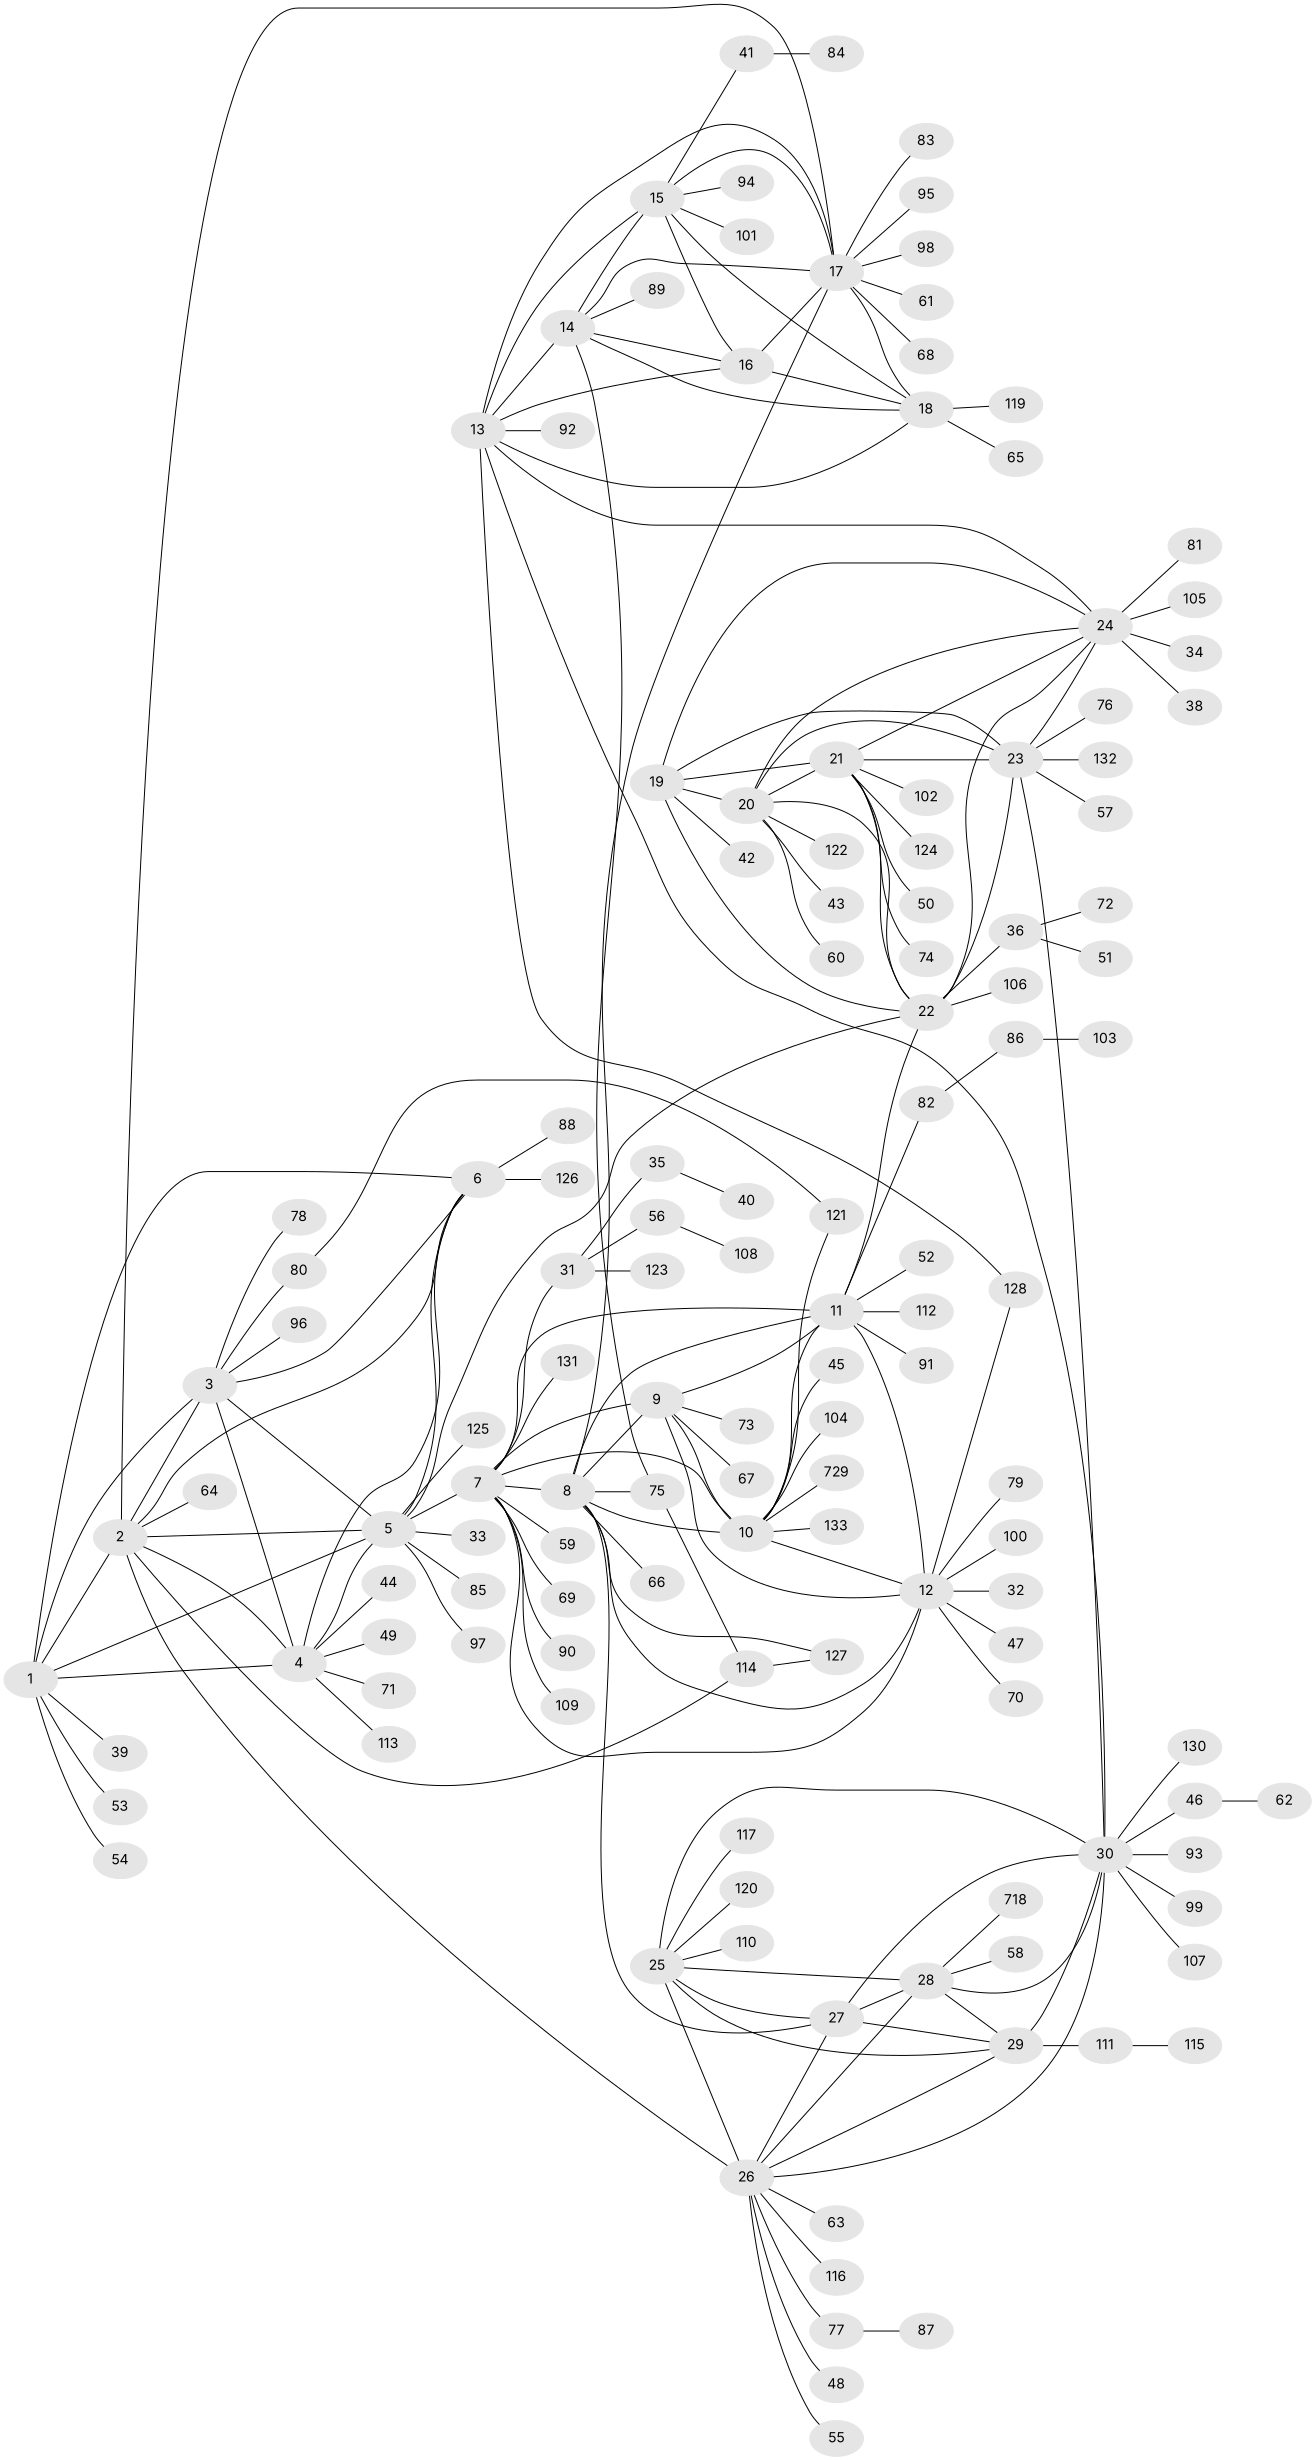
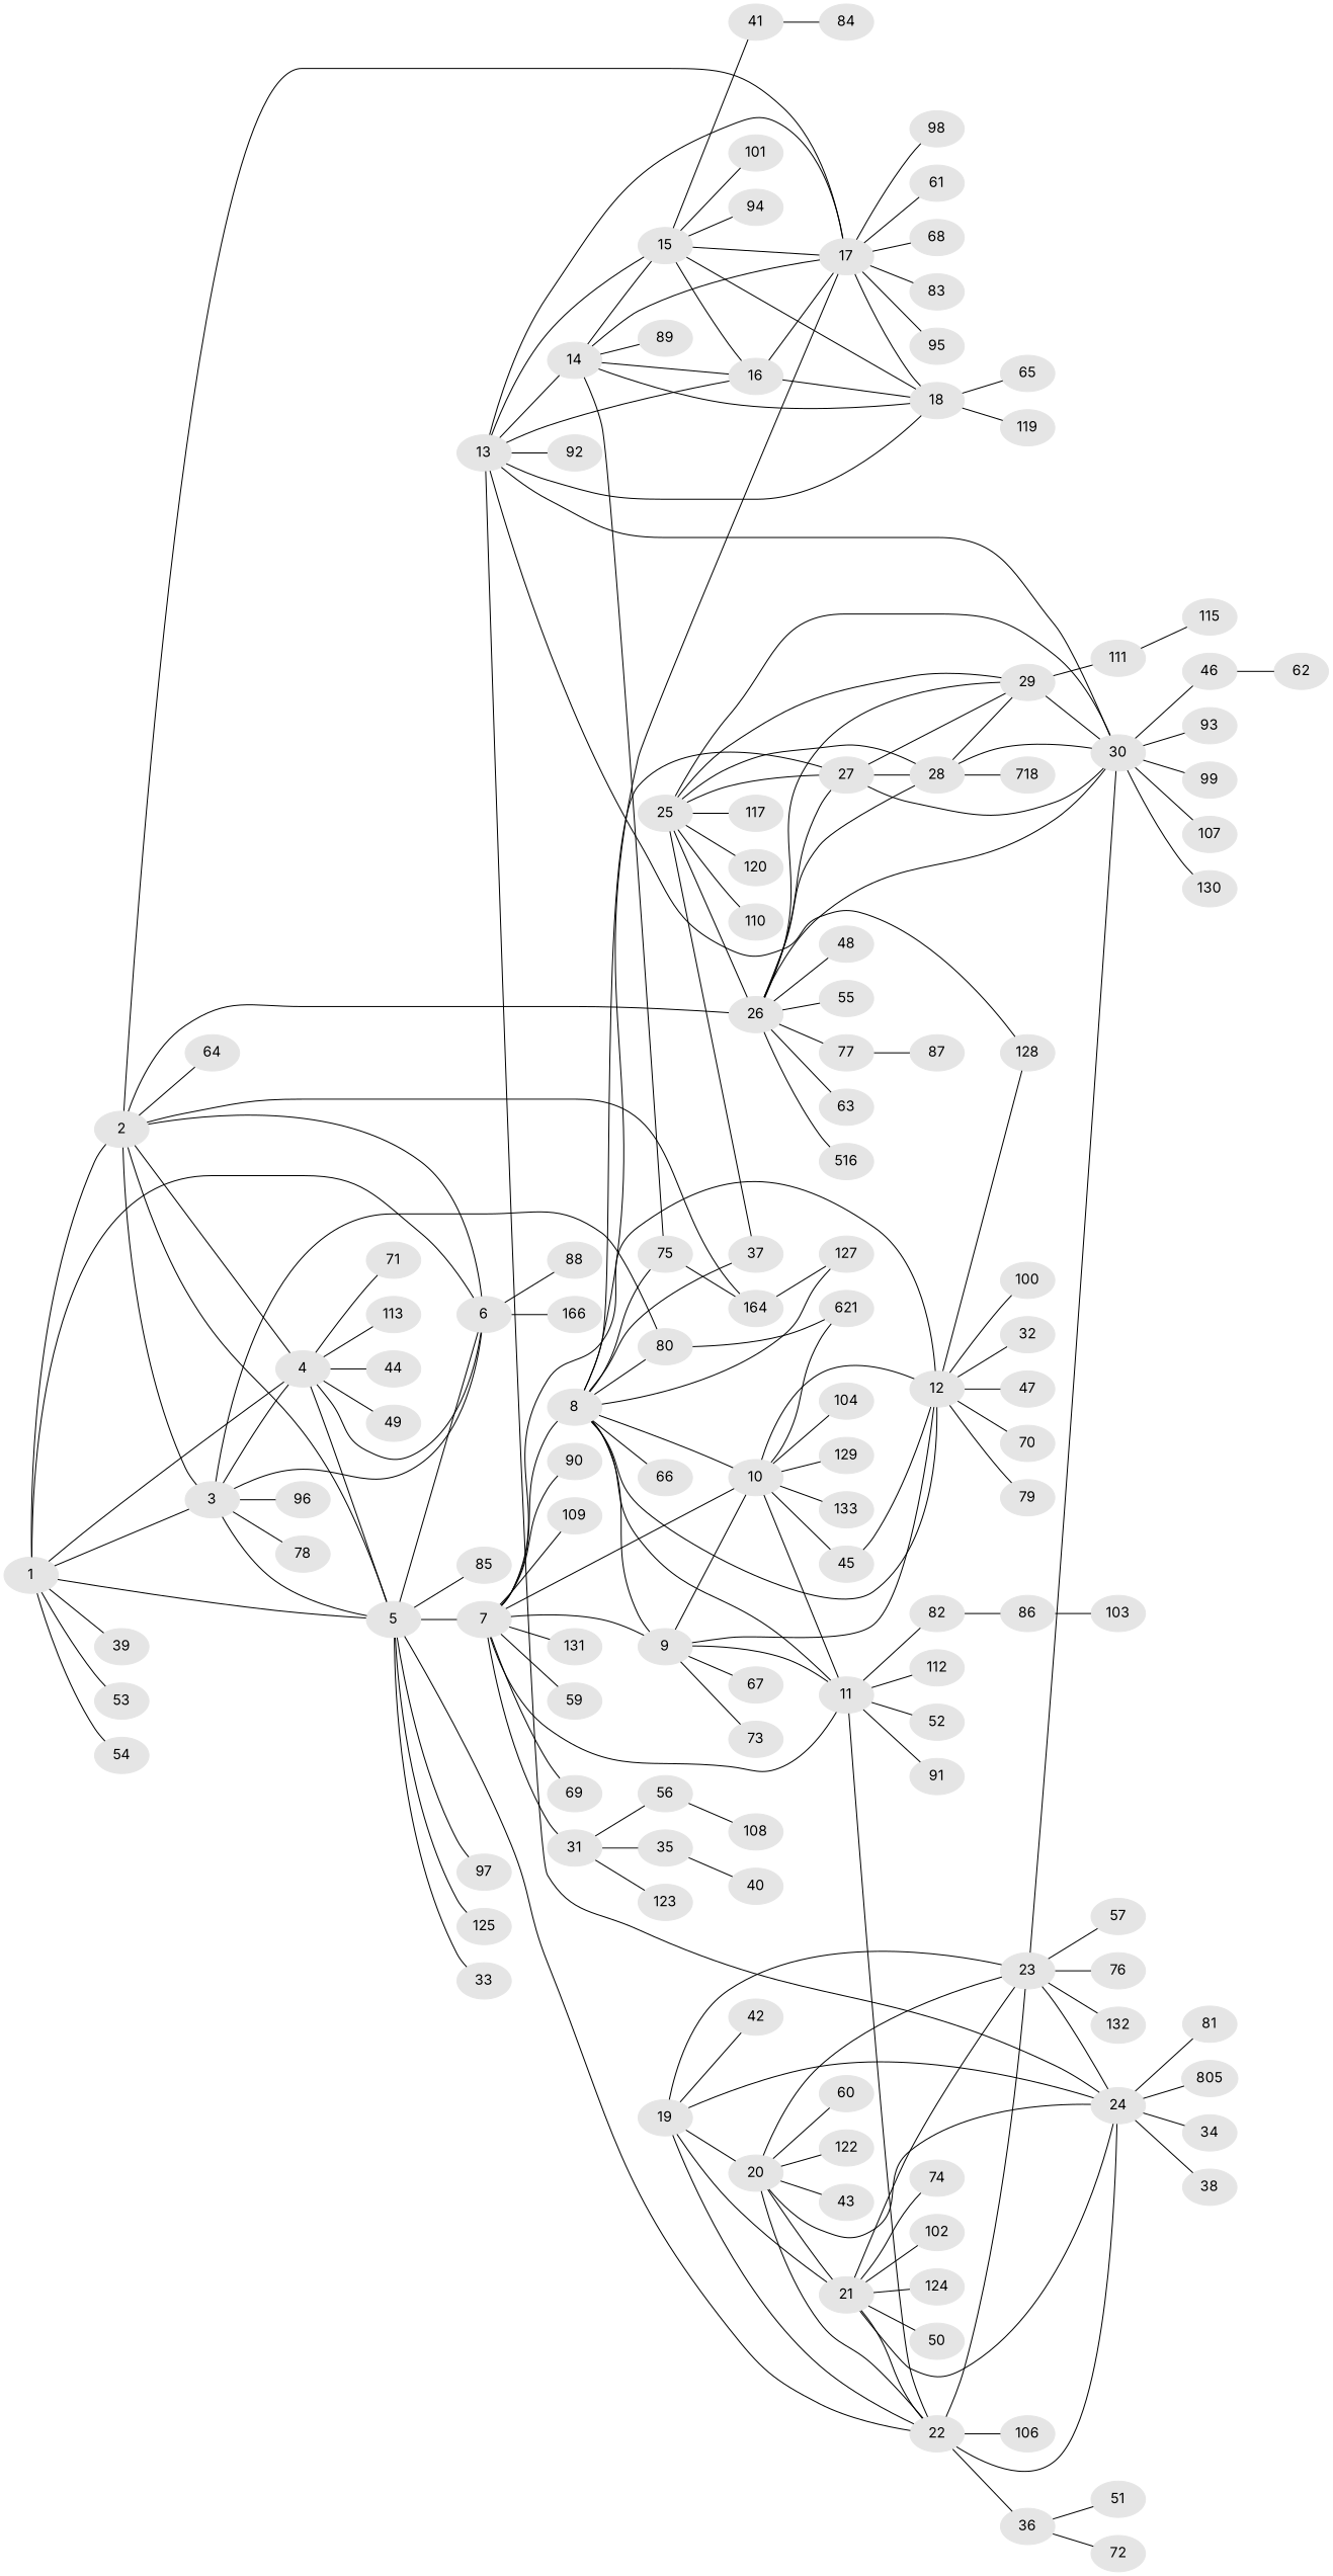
  graph {
    fontname=Inter
    rankdir=LR
    node [color=gray90 fontname=Inter style=filled]
    edge [fontname=Inter]
    1
    2
    3
    4
    5
    6
    39
    53
    54
    17
    26
    64
-   114
+   114 [label=164]
    78
    80
    96
    44
    49
    71
    113
    7
    22
    33
    85
    97
    125
    88
-   126
+   126 [label=166]
    18
    61
    68
    83
    95
    98
    27
    30
    28
    29
    48
    55
    63
    77
-   116
+   116 [label=516]
    127
-   121
+   121 [label=621]
    8
    9
    10
    11
    12
    31
    59
    69
    90
    109
    131
    24
    23
    36
    106
+   37
    66
    75
    67
    73
    45
    104
-   129 [label=729]
+   129
    133
    52
    82
    91
    112
    32
    47
    70
    79
    100
    128
    35
    56
    123
    86
    13
    14
    15
    16
    92
    89
    41
    94
    101
    65
    119
    34
    38
    81
-   105
+   105 [label=805]
    46
    93
    99
    107
    130
    84
    19
    20
    21
    42
    43
    60
    122
    50
    74
    102
    124
    57
    76
    132
    51
    72
    25
    110
    117
    120
-   58
    n126 [label=718]
    111
    87
    115
    62
    40
    108
    103
    1 -- 2
    1 -- 3
    1 -- 4
    1 -- 5
    1 -- 6
    1 -- 39
    1 -- 53
    1 -- 54
    2 -- 3
    2 -- 4
    2 -- 5
    2 -- 6
    2 -- 17
    2 -- 26
    2 -- 64
    2 -- 114
    3 -- 4
    3 -- 5
    3 -- 6
    3 -- 78
    3 -- 80
    3 -- 96
    4 -- 5
    4 -- 6
    4 -- 44
    4 -- 49
    4 -- 71
    4 -- 113
    5 -- 6
    5 -- 7
    5 -- 22
    5 -- 33
    5 -- 85
    5 -- 97
    5 -- 125
    6 -- 88
    6 -- 126
    17 -- 18
    17 -- 61
    17 -- 68
    17 -- 83
    17 -- 95
    17 -- 98
    26 -- 27
    26 -- 30
    26 -- 28
    26 -- 29
    26 -- 48
    26 -- 55
    26 -- 63
    26 -- 77
    26 -- 116
    114 -- 127
    80 -- 121
    7 -- 8
    7 -- 9
    7 -- 10
    7 -- 11
    7 -- 12
    7 -- 31
    7 -- 59
    7 -- 69
    7 -- 90
    7 -- 109
    7 -- 131
    22 -- 24
    22 -- 23
    22 -- 36
    22 -- 106
    18 -- 65
    18 -- 119
    27 -- 30
    27 -- 28
    27 -- 29
    30 -- 46
    30 -- 93
    30 -- 99
    30 -- 107
    30 -- 130
    28 -- 30
    28 -- 29
-   28 -- 58
    28 -- n126
    29 -- 30
    29 -- 111
    77 -- 87
    8 -- 17
+   8 -- 80
    8 -- 27
    8 -- 127
    8 -- 9
    8 -- 10
    8 -- 11
    8 -- 12
+   8 -- 37
    8 -- 66
    8 -- 75
    9 -- 10
    9 -- 11
    9 -- 12
    9 -- 67
    9 -- 73
    10 -- 121
    10 -- 11
    10 -- 12
    10 -- 45
    10 -- 104
    10 -- 129
    10 -- 133
    11 -- 22
-   11 -- 12
+   45 -- 12
    11 -- 52
    11 -- 82
    11 -- 91
    11 -- 112
    12 -- 32
    12 -- 47
    12 -- 70
    12 -- 79
    12 -- 100
    12 -- 128
    31 -- 35
    31 -- 56
    31 -- 123
    24 -- 34
    24 -- 38
    24 -- 81
    24 -- 105
    23 -- 30
    23 -- 24
    23 -- 57
    23 -- 76
    23 -- 132
    36 -- 51
    36 -- 72
    75 -- 114
    82 -- 86
    35 -- 40
    56 -- 108
    86 -- 103
    13 -- 17
    13 -- 18
    13 -- 30
    13 -- 24
    13 -- 128
    13 -- 14
    13 -- 15
    13 -- 16
    13 -- 92
    14 -- 17
    14 -- 18
    14 -- 75
    14 -- 15
    14 -- 16
    14 -- 89
    15 -- 17
    15 -- 18
    15 -- 16
    15 -- 41
    15 -- 94
    15 -- 101
    16 -- 17
    16 -- 18
    41 -- 84
    46 -- 62
    19 -- 22
    19 -- 24
    19 -- 23
    19 -- 20
    19 -- 21
    19 -- 42
    20 -- 22
    20 -- 24
    20 -- 23
    20 -- 21
    20 -- 43
    20 -- 60
    20 -- 122
    21 -- 22
    21 -- 24
    21 -- 23
    21 -- 50
    21 -- 74
    21 -- 102
    21 -- 124
    25 -- 26
    25 -- 27
    25 -- 30
    25 -- 28
    25 -- 29
+   25 -- 37
    25 -- 110
    25 -- 117
    25 -- 120
    111 -- 115
  }
